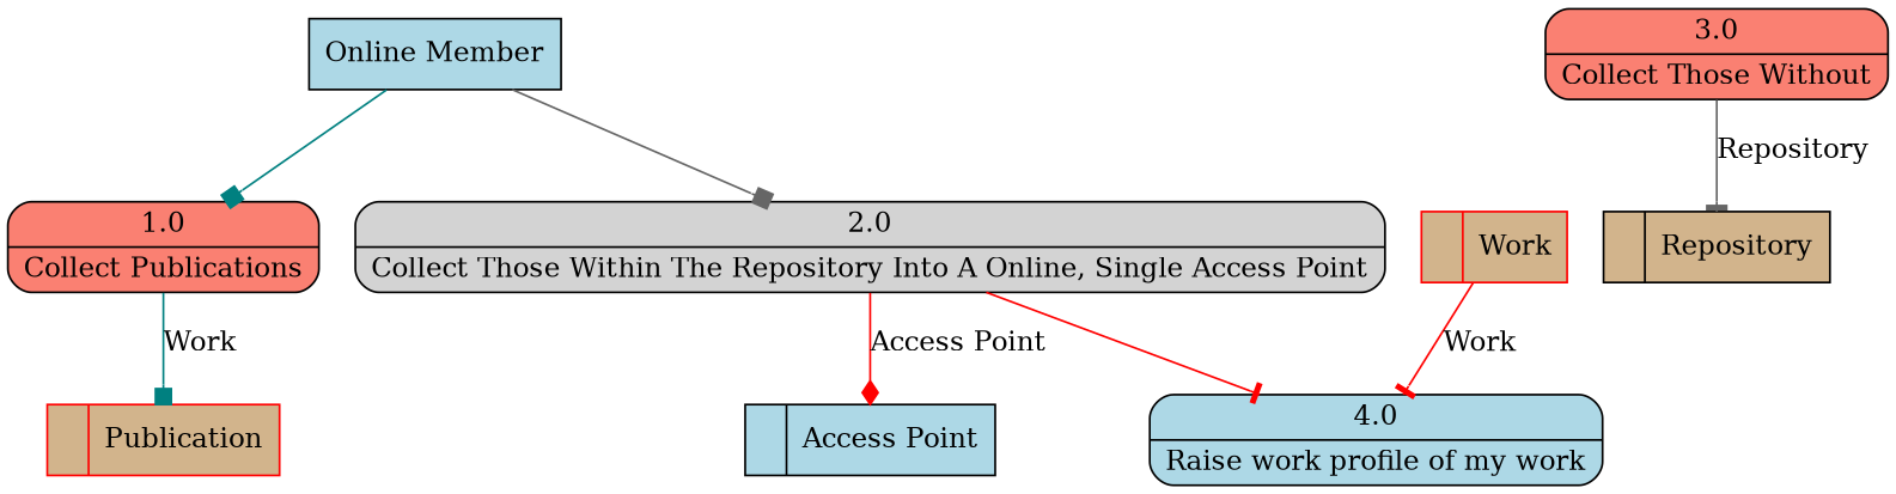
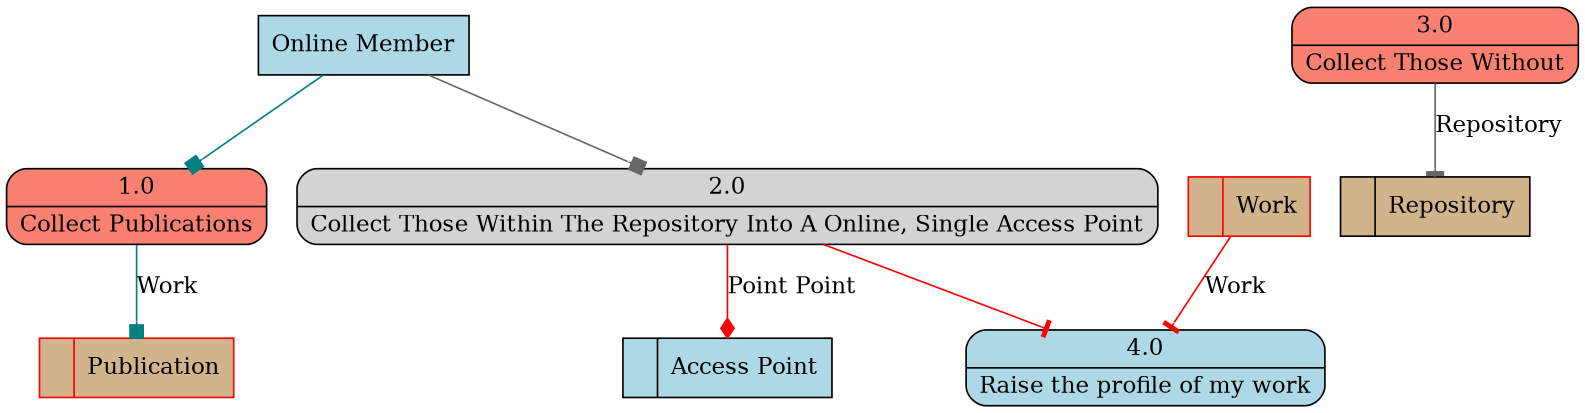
  digraph {
    node [fillcolor=tan shape=record style=filled]
    edge [arrowhead=box color=red]
    n1 [color=red label="<f0>  |<f1> Publication "]
    n2 [label="<f0>  |<f1> Repository "]
    n3 [fillcolor=lightblue label="<f0>  |<f1> Access Point "]
    n4 [fillcolor=lightblue label="Online Member" shape=box]
    n5 [fillcolor=salmon label="{<f0> 1.0|<f1> Collect Publications }" shape=Mrecord]
    n6 [fillcolor=lightgrey label="{<f0> 2.0|<f1> Collect Those Within The Repository Into A Online, Single Access Point }" shape=Mrecord]
-   n7 [fillcolor=lightblue label="{<f0> 4.0|<f1> Raise work profile of my work }" shape=Mrecord]
+   n7 [fillcolor=lightblue label="{<f0> 4.0|<f1> Raise the profile of my work }" shape=Mrecord]
    n8 [fillcolor=salmon label="{<f0> 3.0|<f1> Collect Those Without }" shape=Mrecord]
    n9 [color=red label="<f0>  |<f1> Work "]
    n4 -> n5 [color=teal]
    n4 -> n6 [color=gray40]
    n5 -> n1 [color=teal label=Work]
-   n6 -> n3 [arrowhead=diamond label="Access Point"]
+   n6 -> n3 [arrowhead=diamond label="Point Point"]
    n6 -> n7 [arrowhead=tee]
    n8 -> n2 [arrowhead=tee color=gray40 label=Repository]
    n9 -> n7 [arrowhead=tee label=Work]
  }
